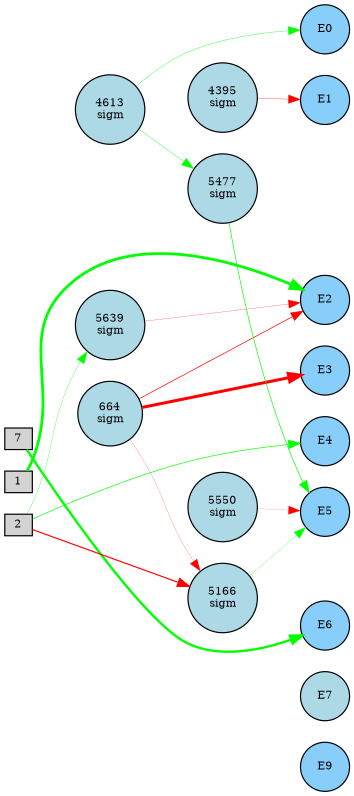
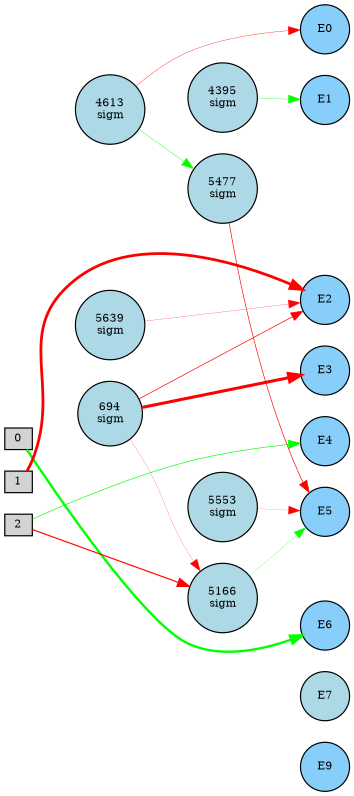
  digraph {
    rankdir=LR
    node [fillcolor=lightskyblue fontsize=9 shape=circle style=filled]
    edge [style=solid]
-   0 [fillcolor=lightgray height=0.2 shape=box width=0.2 label=7]
+   0 [fillcolor=lightgray height=0.2 shape=box width=0.2]
    1 [fillcolor=lightgray height=0.2 shape=box width=0.2]
    2 [fillcolor=lightgray height=0.2 shape=box width=0.2]
    E0 [height=0.2 width=0.2]
    E1 [height=0.2 width=0.2]
    E2 [height=0.2 width=0.2]
    E3 [height=0.2 width=0.2]
    E4 [height=0.2 width=0.2]
    E5 [height=0.2 width=0.2]
    E6 [height=0.2 width=0.2]
    E7 [fillcolor=lightblue height=0.2 width=0.2]
    n12 [height=0.2 label=E9 width=0.2]
    n13 [fillcolor=lightblue height=0.2 label="5639\nsigm" width=0.2]
    n14 [fillcolor=lightblue height=0.2 label="5166\nsigm" width=0.2]
-   n15 [fillcolor=lightblue height=0.2 label="664\nsigm" width=0.2]
+   n15 [fillcolor=lightblue height=0.2 label="694\nsigm" width=0.2]
    n16 [fillcolor=lightblue height=0.2 label="5477\nsigm" width=0.2]
-   n17 [fillcolor=lightblue height=0.2 label="5550\nsigm" width=0.2]
+   n17 [fillcolor=lightblue height=0.2 label="5553\nsigm" width=0.2]
    n18 [fillcolor=lightblue height=0.2 label="4613\nsigm" width=0.2]
    n19 [fillcolor=lightblue height=0.2 label="4395\nsigm" width=0.2]
    subgraph sub_1 {
      rank=source
      0
      1
      2
    }
    subgraph sub_2 {
      rank=sink
      E0
      E1
      E2
      E3
      E4
      E5
      E6
      E7
      n12
    }
    0 -> 1 [style=invis]
    0 -> E6 [color=green penwidth=1.972228154365685]
    1 -> 2 [style=invis]
-   1 -> E2 [color=green penwidth=2.3165887927144975]
+   1 -> E2 [color=red penwidth=2.3165887927144975]
    2 -> E4 [color=green penwidth=0.5485258938779588]
-   2 -> n13 [color=green penwidth=0.24732879157285767]
    2 -> n14 [color=red penwidth=0.9671054007424462]
    E0 -> E1 [style=invis]
    E1 -> E2 [style=invis]
    E2 -> E3 [style=invis]
    E3 -> E4 [style=invis]
    E4 -> E5 [style=invis]
    E5 -> E6 [style=invis]
    E6 -> E7 [style=invis]
    E7 -> n12 [style=invis]
    n13 -> E2 [color=red penwidth=0.19293244618638727]
    n14 -> E5 [color=green penwidth=0.19395731192049143]
    n15 -> E2 [color=red penwidth=0.5774388769250424]
    n15 -> E3 [color=red penwidth=2.5390423502205177]
    n15 -> n14 [color=red penwidth=0.15664856602574756]
-   n16 -> E5 [color=green penwidth=0.548677186195562]
+   n16 -> E5 [color=red penwidth=0.548677186195562]
    n17 -> E5 [color=red penwidth=0.12150223215047212]
-   n18 -> E0 [color=green penwidth=0.2944366730173949]
+   n18 -> E0 [color=red penwidth=0.2944366730173949]
    n18 -> n16 [color=green penwidth=0.313031115535663]
-   n19 -> E1 [color=red penwidth=0.2719355729073355]
+   n19 -> E1 [color=green penwidth=0.2719355729073355]
  }
